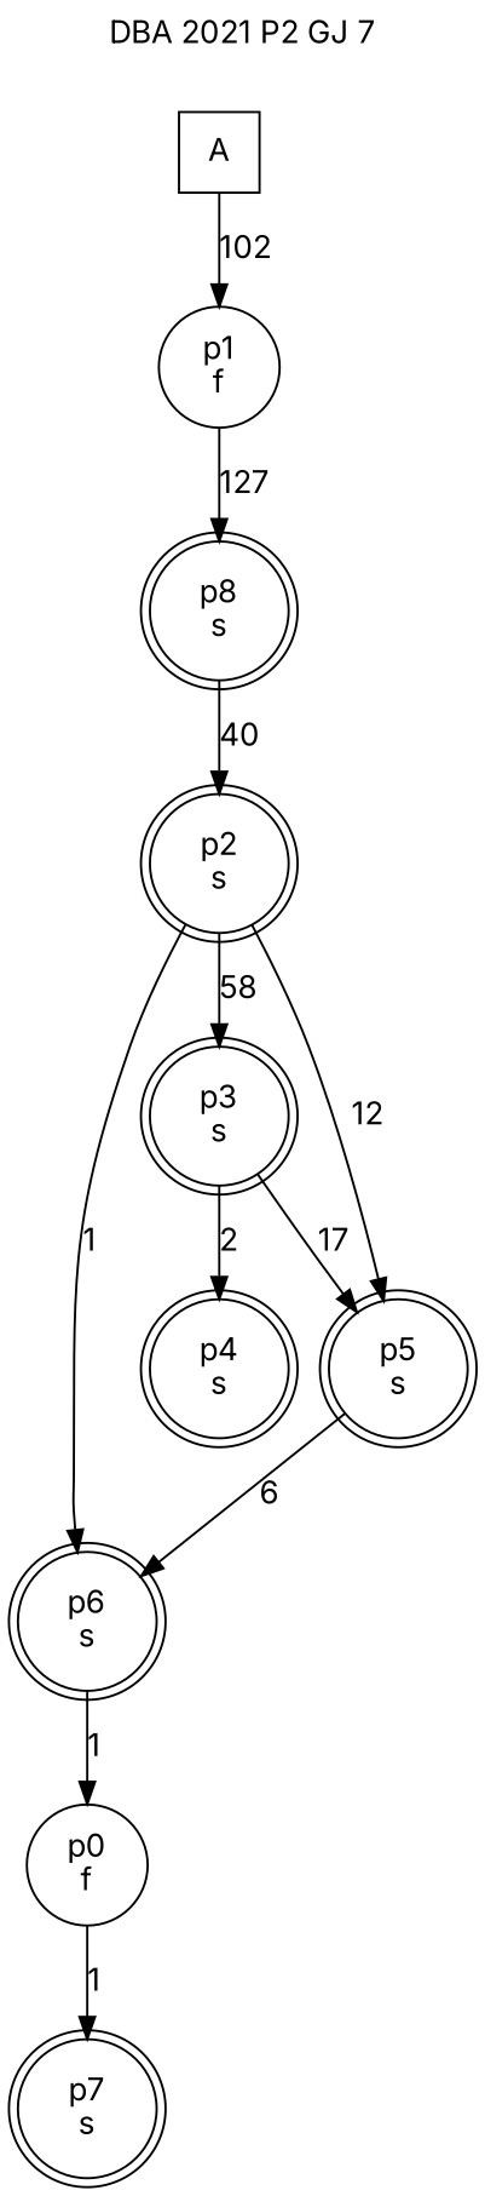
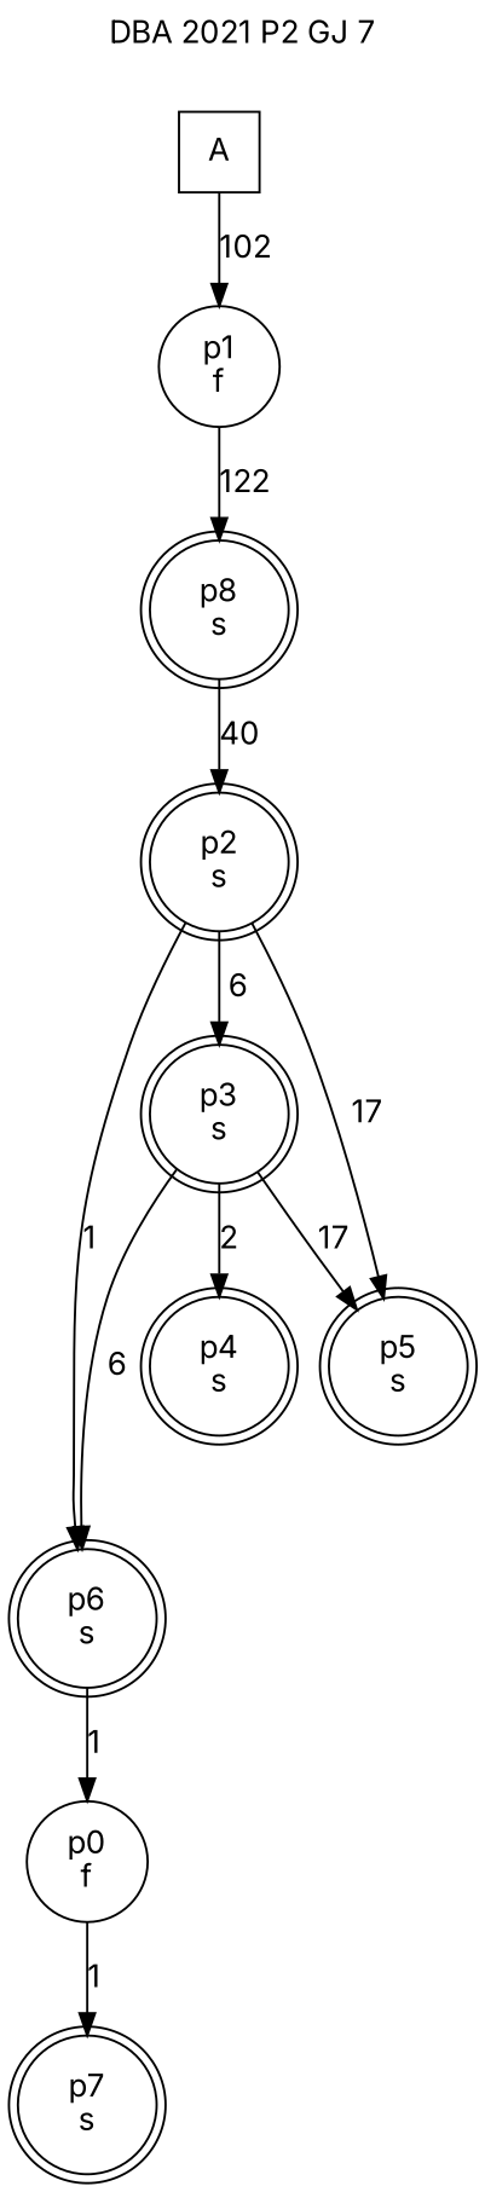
  digraph {
    fontname=Inter
    label=" DBA 2021 P2 GJ 7 "
    labelloc=tl
    rankdir=TB
    node [fontname=Inter shape=doublecircle]
    edge [fontname=Inter]
    n1 [label=A shape=square]
    n2 [label="p1\nf" shape=circle]
    n3 [label="p8\ns"]
    n4 [label="p2\ns"]
    n5 [label="p3\ns"]
    n6 [label="p5\ns"]
    n7 [label="p6\ns"]
    n8 [label="p4\ns"]
    n9 [label="p0\nf" shape=circle]
    n10 [label="p7\ns"]
    n1 -> n2 [label=102]
-   n2 -> n3 [label=127]
+   n2 -> n3 [label=122]
    n3 -> n4 [label=40]
-   n4 -> n5 [label=58]
-   n4 -> n6 [label=12]
+   n4 -> n5 [label=6]
+   n4 -> n6 [label=17]
    n4 -> n7 [label=1]
    n5 -> n6 [label=17]
    n5 -> n8 [label=2]
-   n6 -> n7 [label=6]
+   n5 -> n7 [label=6]
    n7 -> n9 [label=1]
    n9 -> n10 [label=1]
  }
